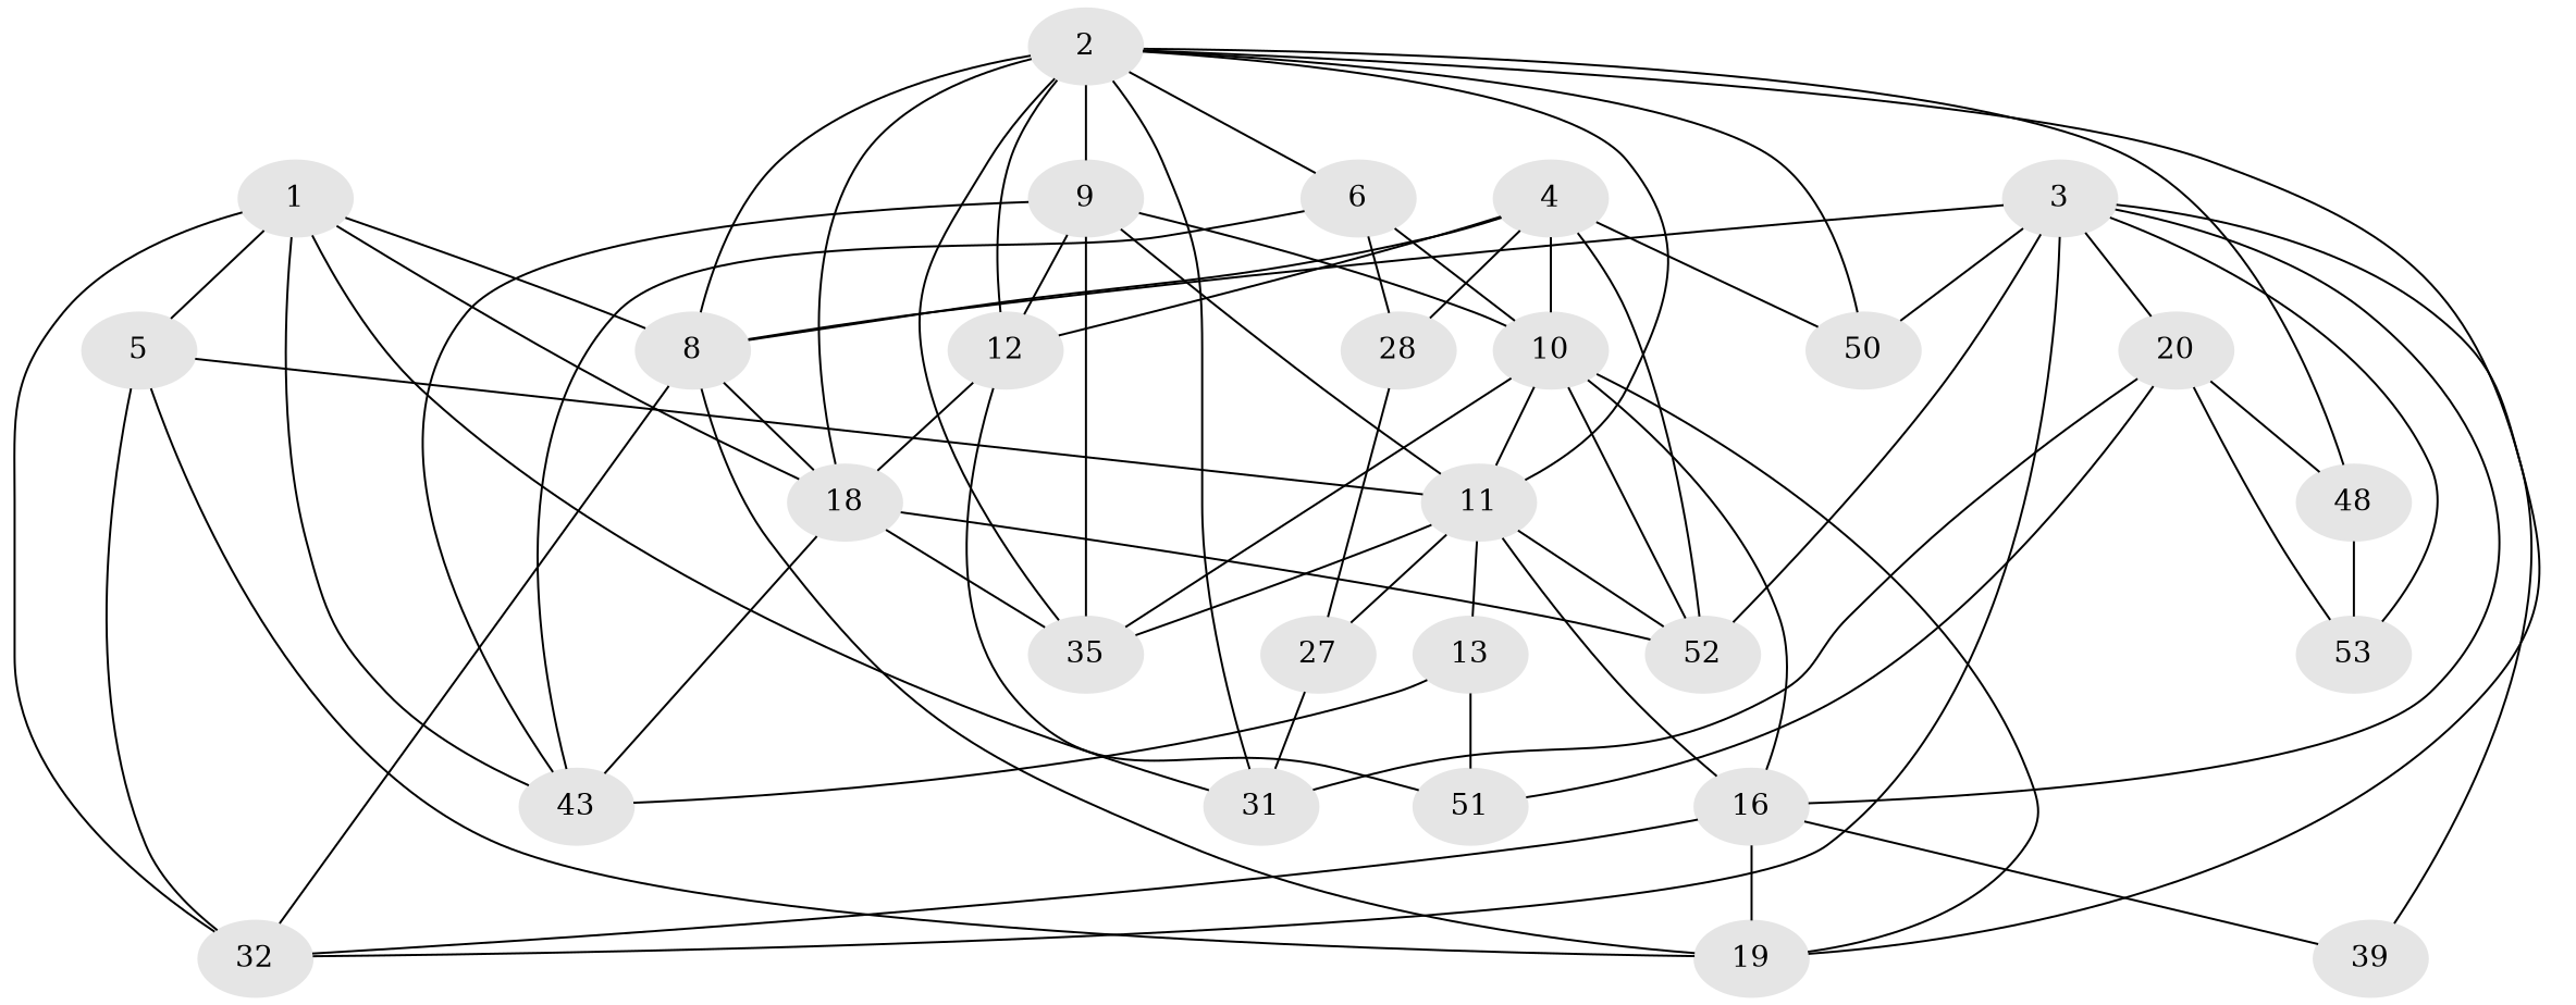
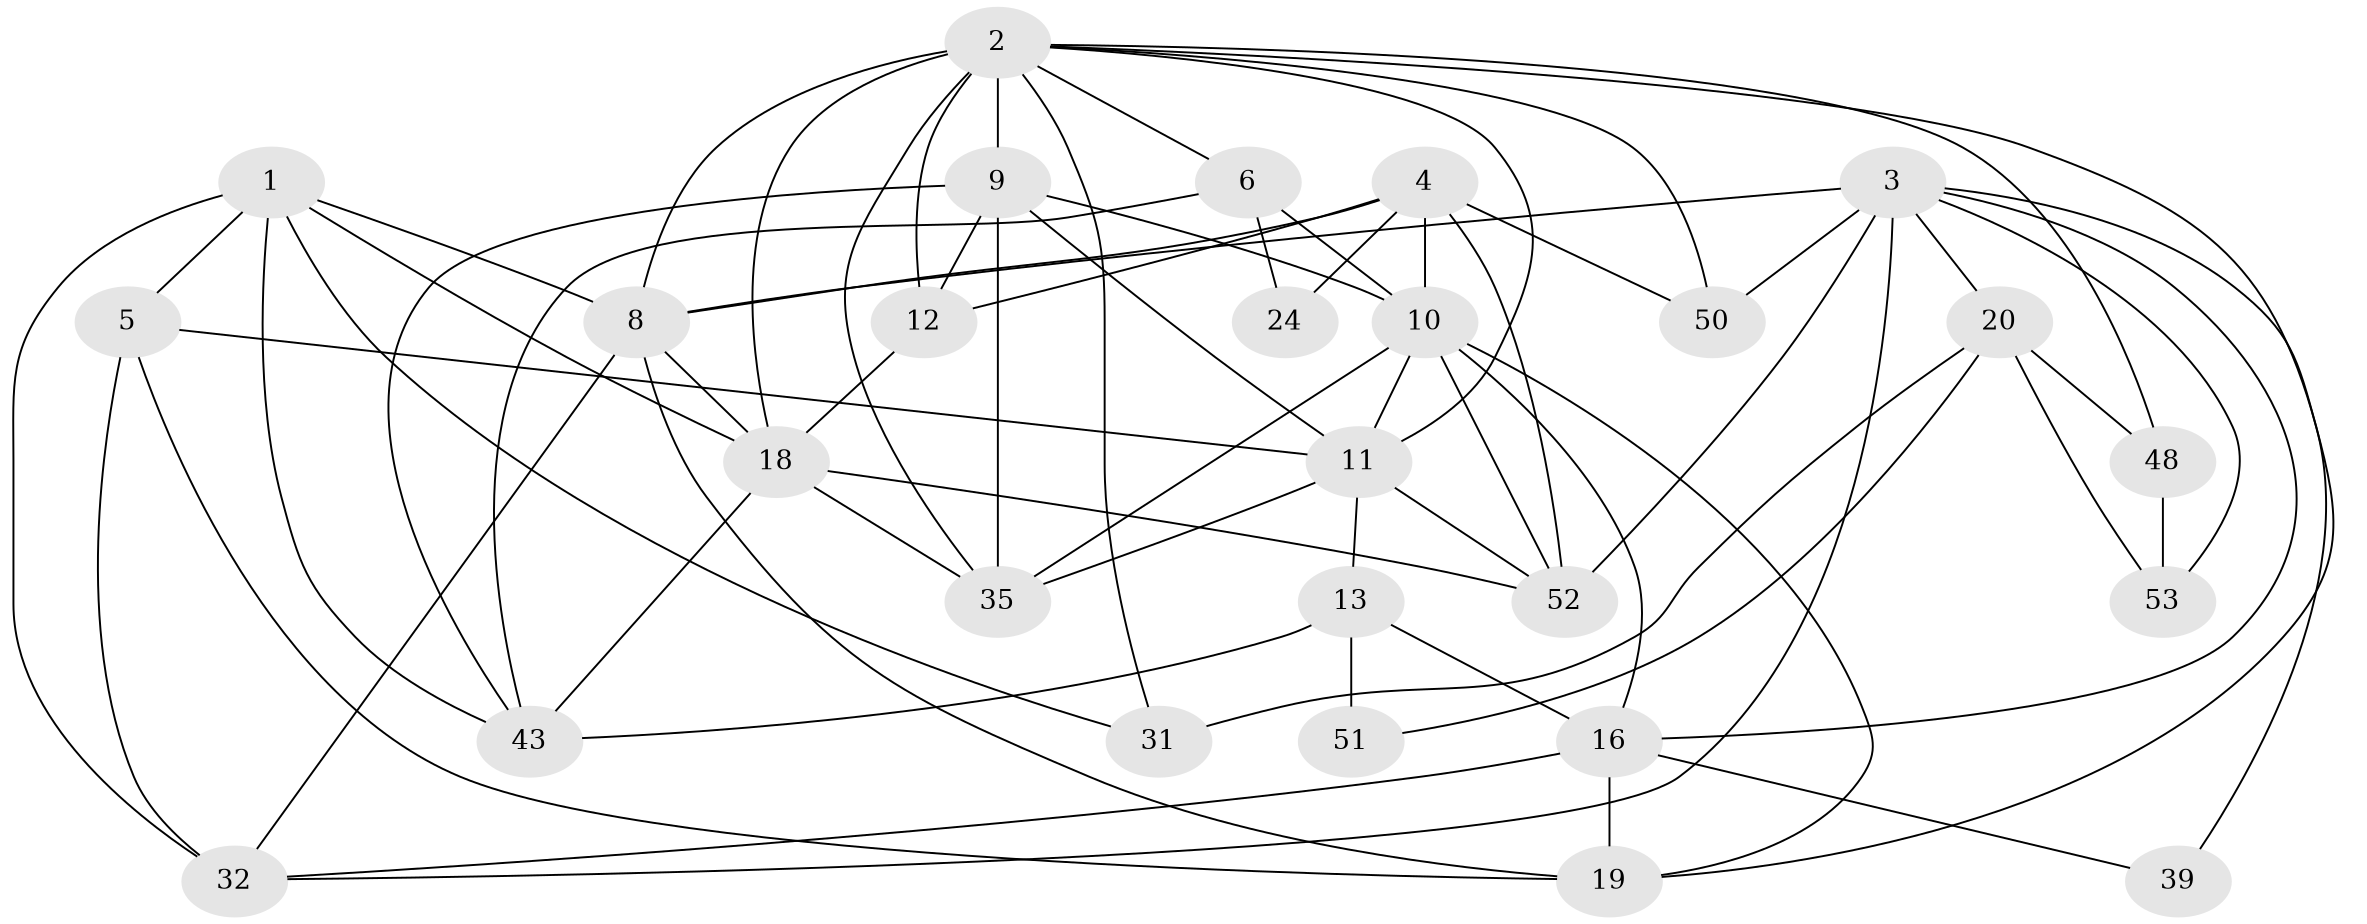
  graph {
    node [color=gray90 style=filled]
    1 [super="+29"]
    5 [super="+34"]
    8 [super="+47+30+28"]
    18 [super="+42"]
    31
    32 [super="+57"]
    43 [super="+56"]
    11 [super="+46+38"]
    19 [super="+40"]
    35 [super="+54"]
    52 [super="+55"]
    2 [super="+49+58+7"]
    6
    9 [super="+33+17"]
    12 [super="+22"]
    48
    50
    10 [super="+15+45+36"]
-   24 [label=28]
+   24
    16 [super="+44"]
    13 [super="+26"]
-   27
    51
    53
    3 [super="+23"]
    20 [super="+41"]
    39
    4 [super="+21"]
    1 -- 5
    1 -- 8
    1 -- 18
    1 -- 31
    1 -- 32
    1 -- 43
    5 -- 32
    5 -- 11
    5 -- 19
    8 -- 18
    8 -- 32 [weight=2]
    8 -- 19
    18 -- 43
    18 -- 35
    18 -- 52
    11 -- 35
    11 -- 52
-   11 -- 16
+   13 -- 16
    11 -- 13
-   11 -- 27 [weight=2]
    2 -- 8 [weight=3]
    2 -- 18
    2 -- 31
    2 -- 11
    2 -- 19
    2 -- 35
    2 -- 6
    2 -- 9 [weight=3]
    2 -- 12
    2 -- 48
    2 -- 50
    6 -- 43
    6 -- 10
    6 -- 24
    9 -- 43
    9 -- 11 [weight=2]
    9 -- 35
    9 -- 12
    9 -- 10
    12 -- 18 [weight=3]
-   12 -- 51
    48 -- 53
    10 -- 11
    10 -- 19
    10 -- 35
    10 -- 52
    10 -- 16
-   24 -- 27
    16 -- 32
    16 -- 19
    16 -- 39
    13 -- 43
    13 -- 51
-   27 -- 31
    3 -- 8 [weight=2]
    3 -- 32 [weight=2]
    3 -- 52
    3 -- 50
    3 -- 16
    3 -- 53
    3 -- 20
    3 -- 39
    20 -- 31
    20 -- 48
    20 -- 51
    20 -- 53
    4 -- 8
    4 -- 52
    4 -- 12
    4 -- 50
    4 -- 10
    4 -- 24
  }
